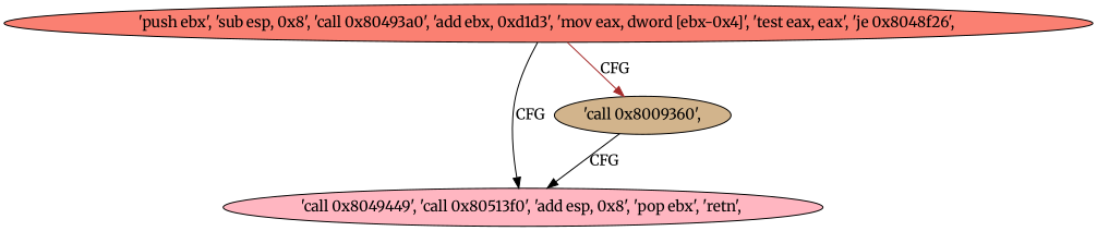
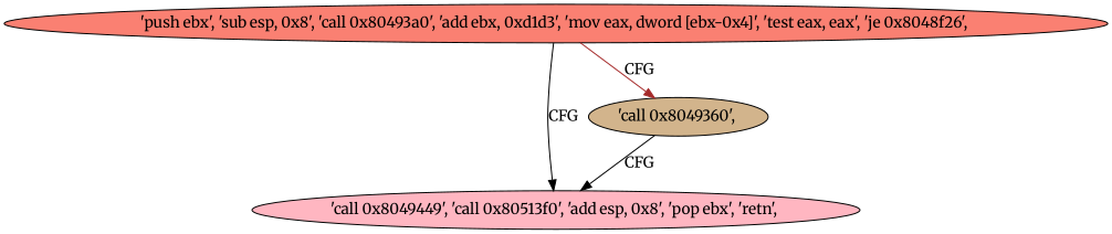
  digraph {
    fontname=Merriweather
    node [style=filled fontname=Merriweather]
    edge [color=black fontname=Merriweather]
    n1 [label="'push ebx', 'sub esp, 0x8', 'call 0x80493a0', 'add ebx, 0xd1d3', 'mov eax, dword [ebx-0x4]', 'test eax, eax', 'je 0x8048f26', " fillcolor=salmon]
    n2 [label="'call 0x8049449', 'call 0x80513f0', 'add esp, 0x8', 'pop ebx', 'retn', " fillcolor=lightpink]
-   n3 [label="'call 0x8009360'," fillcolor=tan]
+   n3 [label="'call 0x8049360', " fillcolor=tan]
    n1 -> n2 [label=CFG]
    n1 -> n3 [label=CFG color=brown]
    n3 -> n2 [label=CFG]
  }
